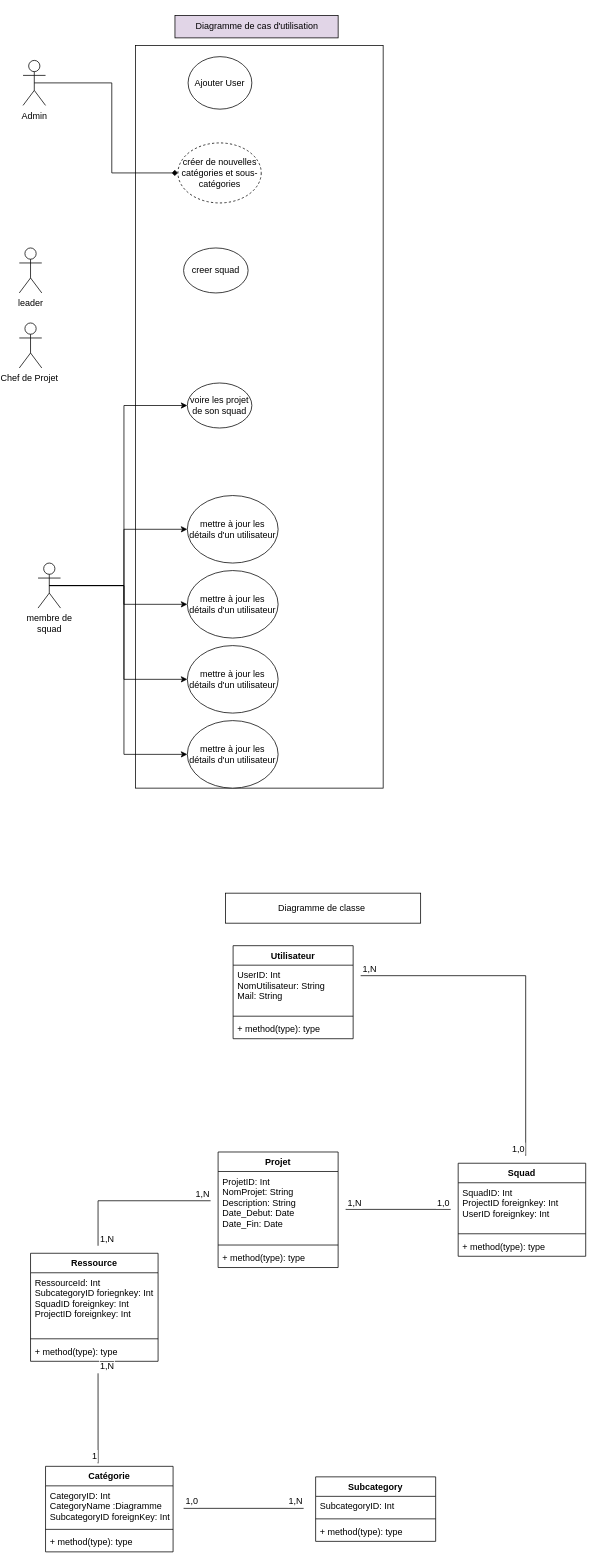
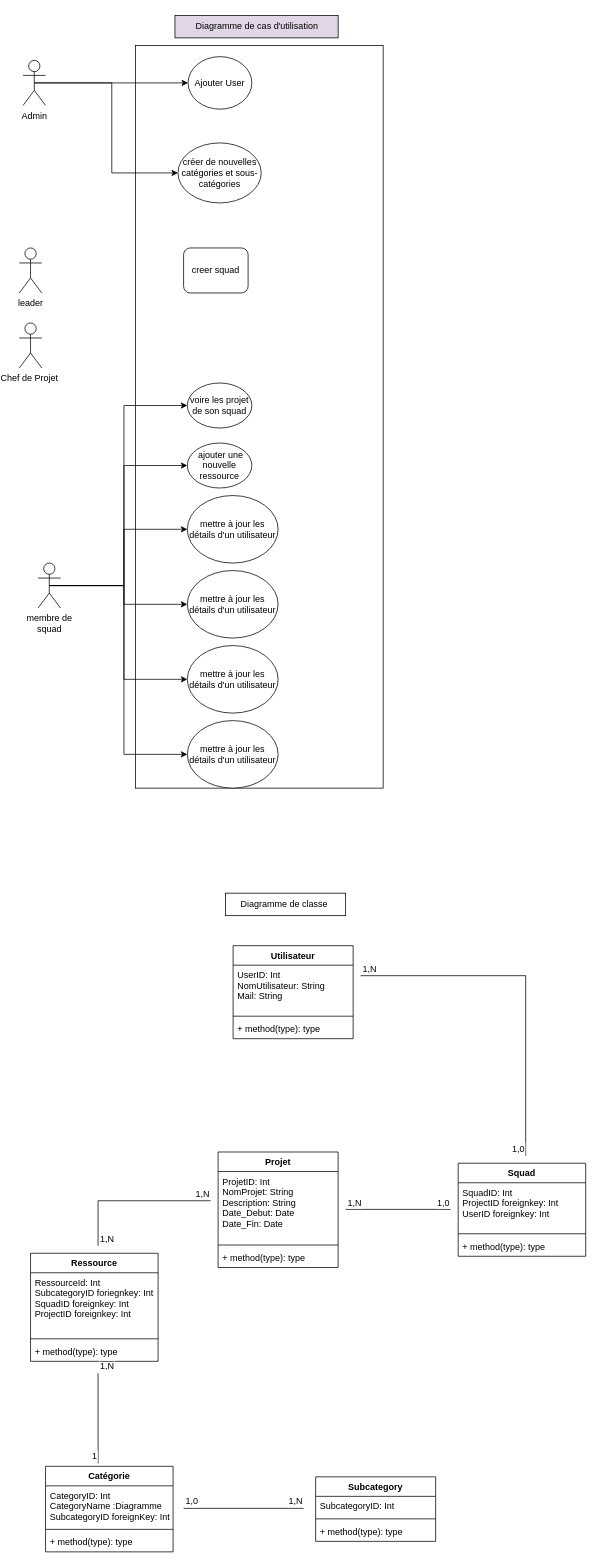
  <mxCell id="0" />
  <mxCell id="1" parent="0" />
  <mxCell id="2" value="" style="rounded=0;whiteSpace=wrap;html=1;fillColor=default;gradientColor=none;" parent="1" vertex="1"><mxGeometry x="175" y="60" width="330" height="990" as="geometry" /></mxCell>
- <mxCell id="4" style="edgeStyle=orthogonalEdgeStyle;rounded=0;orthogonalLoop=1;jettySize=auto;html=1;exitX=0.5;exitY=0.5;exitDx=0;exitDy=0;exitPerimeter=0;entryX=0;entryY=0.5;entryDx=0;entryDy=0;endArrow=diamond;" parent="1" source="5" target="20" edge="1"><mxGeometry relative="1" as="geometry" /></mxCell>
+ <mxCell id="3" style="edgeStyle=orthogonalEdgeStyle;rounded=0;orthogonalLoop=1;jettySize=auto;html=1;exitX=0.5;exitY=0.5;exitDx=0;exitDy=0;exitPerimeter=0;entryX=0;entryY=0.5;entryDx=0;entryDy=0;" parent="1" source="5" target="6" edge="1"><mxGeometry relative="1" as="geometry" /></mxCell>
+ <mxCell id="4" style="edgeStyle=orthogonalEdgeStyle;rounded=0;orthogonalLoop=1;jettySize=auto;html=1;exitX=0.5;exitY=0.5;exitDx=0;exitDy=0;exitPerimeter=0;entryX=0;entryY=0.5;entryDx=0;entryDy=0;" parent="1" source="5" target="20" edge="1"><mxGeometry relative="1" as="geometry" /></mxCell>
  <mxCell id="5" value="Admin" style="shape=umlActor;verticalLabelPosition=bottom;verticalAlign=top;html=1;outlineConnect=0;" parent="1" vertex="1"><mxGeometry x="25" y="80" width="30" height="60" as="geometry" /></mxCell>
  <mxCell id="6" value="Ajouter User" style="ellipse;whiteSpace=wrap;html=1;fillColor=default;gradientColor=none;" parent="1" vertex="1"><mxGeometry x="245" y="75" width="85" height="70" as="geometry" /></mxCell>
- <mxCell id="7" value="creer squad" style="ellipse;whiteSpace=wrap;html=1;fillColor=default;gradientColor=none;" parent="1" vertex="1"><mxGeometry x="239" y="330" width="86" height="60" as="geometry" /></mxCell>
+ <mxCell id="7" value="creer squad" style="whiteSpace=wrap;html=1;fillColor=default;gradientColor=none;rounded=1;" parent="1" vertex="1"><mxGeometry x="239" y="330" width="86" height="60" as="geometry" /></mxCell>
  <mxCell id="8" value="leader" style="shape=umlActor;verticalLabelPosition=bottom;verticalAlign=top;html=1;fillColor=default;gradientColor=none;" parent="1" vertex="1"><mxGeometry x="20" y="330" width="30" height="60" as="geometry" /></mxCell>
  <mxCell id="9" value="Chef de Projet&amp;nbsp;" style="shape=umlActor;verticalLabelPosition=bottom;verticalAlign=top;html=1;fillColor=default;gradientColor=none;" parent="1" vertex="1"><mxGeometry x="20" y="430" width="30" height="60" as="geometry" /></mxCell>
  <mxCell id="10" value="voire les projet de son squad" style="ellipse;whiteSpace=wrap;html=1;fillColor=default;gradientColor=none;" parent="1" vertex="1"><mxGeometry x="244" y="510" width="86" height="60" as="geometry" /></mxCell>
+ <mxCell id="11" style="edgeStyle=orthogonalEdgeStyle;rounded=0;orthogonalLoop=1;jettySize=auto;html=1;exitX=0.5;exitY=0.5;exitDx=0;exitDy=0;exitPerimeter=0;entryX=0;entryY=0.5;entryDx=0;entryDy=0;" parent="1" source="17" target="18" edge="1"><mxGeometry relative="1" as="geometry" /></mxCell>
  <mxCell id="12" style="edgeStyle=orthogonalEdgeStyle;rounded=0;orthogonalLoop=1;jettySize=auto;html=1;exitX=0.5;exitY=0.5;exitDx=0;exitDy=0;exitPerimeter=0;" parent="1" source="17" target="19" edge="1"><mxGeometry relative="1" as="geometry" /></mxCell>
  <mxCell id="13" style="edgeStyle=orthogonalEdgeStyle;rounded=0;orthogonalLoop=1;jettySize=auto;html=1;exitX=0.5;exitY=0.5;exitDx=0;exitDy=0;exitPerimeter=0;" parent="1" source="17" target="21" edge="1"><mxGeometry relative="1" as="geometry" /></mxCell>
  <mxCell id="14" style="edgeStyle=orthogonalEdgeStyle;rounded=0;orthogonalLoop=1;jettySize=auto;html=1;exitX=0.5;exitY=0.5;exitDx=0;exitDy=0;exitPerimeter=0;entryX=0;entryY=0.5;entryDx=0;entryDy=0;" parent="1" source="17" target="22" edge="1"><mxGeometry relative="1" as="geometry" /></mxCell>
  <mxCell id="15" style="edgeStyle=orthogonalEdgeStyle;rounded=0;orthogonalLoop=1;jettySize=auto;html=1;exitX=0.5;exitY=0.5;exitDx=0;exitDy=0;exitPerimeter=0;entryX=0;entryY=0.5;entryDx=0;entryDy=0;" parent="1" source="17" target="23" edge="1"><mxGeometry relative="1" as="geometry" /></mxCell>
  <mxCell id="16" style="edgeStyle=orthogonalEdgeStyle;rounded=0;orthogonalLoop=1;jettySize=auto;html=1;exitX=0.5;exitY=0.5;exitDx=0;exitDy=0;exitPerimeter=0;entryX=0;entryY=0.5;entryDx=0;entryDy=0;" parent="1" source="17" target="10" edge="1"><mxGeometry relative="1" as="geometry" /></mxCell>
  <mxCell id="17" value="membre de&lt;br&gt;squad" style="shape=umlActor;verticalLabelPosition=bottom;verticalAlign=top;html=1;fillColor=default;gradientColor=none;" parent="1" vertex="1"><mxGeometry x="45" y="750" width="30" height="60" as="geometry" /></mxCell>
+ <mxCell id="18" value="&amp;nbsp;ajouter une nouvelle ressource" style="ellipse;whiteSpace=wrap;html=1;fillColor=default;gradientColor=none;" parent="1" vertex="1"><mxGeometry x="244" y="590" width="86" height="60" as="geometry" /></mxCell>
  <mxCell id="19" value="mettre à jour les détails d'un utilisateur" style="ellipse;whiteSpace=wrap;html=1;fillColor=default;gradientColor=none;" parent="1" vertex="1"><mxGeometry x="244" y="660" width="121" height="90" as="geometry" /></mxCell>
- <mxCell id="20" value="créer de nouvelles catégories et sous-catégories" style="ellipse;whiteSpace=wrap;html=1;fillColor=default;gradientColor=none;dashed=1;" parent="1" vertex="1"><mxGeometry x="231.5" y="190" width="111" height="80" as="geometry" /></mxCell>
+ <mxCell id="20" value="créer de nouvelles catégories et sous-catégories" style="ellipse;whiteSpace=wrap;html=1;fillColor=default;gradientColor=none;" parent="1" vertex="1"><mxGeometry x="231.5" y="190" width="111" height="80" as="geometry" /></mxCell>
  <mxCell id="21" value="mettre à jour les détails d'un utilisateur" style="ellipse;whiteSpace=wrap;html=1;fillColor=default;gradientColor=none;" parent="1" vertex="1"><mxGeometry x="244" y="760" width="121" height="90" as="geometry" /></mxCell>
  <mxCell id="22" value="mettre à jour les détails d'un utilisateur" style="ellipse;whiteSpace=wrap;html=1;fillColor=default;gradientColor=none;" parent="1" vertex="1"><mxGeometry x="244" y="860" width="121" height="90" as="geometry" /></mxCell>
  <mxCell id="23" value="mettre à jour les détails d'un utilisateur" style="ellipse;whiteSpace=wrap;html=1;fillColor=default;gradientColor=none;" parent="1" vertex="1"><mxGeometry x="244" y="960" width="121" height="90" as="geometry" /></mxCell>
  <mxCell id="24" value="Diagramme de cas d'utilisation" style="rounded=0;whiteSpace=wrap;html=1;fillColor=#e1d5e7;" parent="1" vertex="1"><mxGeometry x="227.5" y="20" width="217.5" height="30" as="geometry" /></mxCell>
- <mxCell id="25" value="Diagramme de classe&amp;nbsp;" style="rounded=0;whiteSpace=wrap;html=1;" parent="1" vertex="1"><mxGeometry x="295" y="1190" width="260" height="40" as="geometry" /></mxCell>
+ <mxCell id="25" value="Diagramme de classe&amp;nbsp;" style="rounded=0;whiteSpace=wrap;html=1;" parent="1" vertex="1"><mxGeometry x="295" y="1190" width="160" height="30" as="geometry" /></mxCell>
  <mxCell id="26" value="Utilisateur" style="swimlane;fontStyle=1;align=center;verticalAlign=top;childLayout=stackLayout;horizontal=1;startSize=26;horizontalStack=0;resizeParent=1;resizeParentMax=0;resizeLast=0;collapsible=1;marginBottom=0;labelBackgroundColor=none;labelBorderColor=#ffffff;" parent="1" vertex="1"><mxGeometry x="305" y="1260" width="160" height="124" as="geometry" /></mxCell>
  <mxCell id="27" value="UserID: Int&#10;NomUtilisateur: String&#10;Mail: String&#10;&#10;" style="text;strokeColor=none;fillColor=none;align=left;verticalAlign=top;spacingLeft=4;spacingRight=4;overflow=hidden;rotatable=0;points=[[0,0.5],[1,0.5]];portConstraint=eastwest;" parent="26" vertex="1"><mxGeometry y="26" width="160" height="64" as="geometry" /></mxCell>
  <mxCell id="28" value="" style="line;strokeWidth=1;fillColor=none;align=left;verticalAlign=middle;spacingTop=-1;spacingLeft=3;spacingRight=3;rotatable=0;labelPosition=right;points=[];portConstraint=eastwest;strokeColor=inherit;labelBackgroundColor=none;labelBorderColor=#ffffff;" parent="26" vertex="1"><mxGeometry y="90" width="160" height="8" as="geometry" /></mxCell>
  <mxCell id="29" value="+ method(type): type" style="text;strokeColor=none;fillColor=none;align=left;verticalAlign=top;spacingLeft=4;spacingRight=4;overflow=hidden;rotatable=0;points=[[0,0.5],[1,0.5]];portConstraint=eastwest;" parent="26" vertex="1"><mxGeometry y="98" width="160" height="26" as="geometry" /></mxCell>
  <mxCell id="30" value="Projet" style="swimlane;fontStyle=1;align=center;verticalAlign=top;childLayout=stackLayout;horizontal=1;startSize=26;horizontalStack=0;resizeParent=1;resizeParentMax=0;resizeLast=0;collapsible=1;marginBottom=0;labelBackgroundColor=none;labelBorderColor=#ffffff;" parent="1" vertex="1"><mxGeometry x="285" y="1535" width="160" height="154" as="geometry" /></mxCell>
  <mxCell id="31" value="ProjetID: Int&#10;NomProjet: String&#10;Description: String&#10;Date_Debut: Date&#10;Date_Fin: Date&#10;&#10;" style="text;strokeColor=none;fillColor=none;align=left;verticalAlign=top;spacingLeft=4;spacingRight=4;overflow=hidden;rotatable=0;points=[[0,0.5],[1,0.5]];portConstraint=eastwest;" parent="30" vertex="1"><mxGeometry y="26" width="160" height="94" as="geometry" /></mxCell>
  <mxCell id="32" value="" style="line;strokeWidth=1;fillColor=none;align=left;verticalAlign=middle;spacingTop=-1;spacingLeft=3;spacingRight=3;rotatable=0;labelPosition=right;points=[];portConstraint=eastwest;strokeColor=inherit;labelBackgroundColor=none;labelBorderColor=#ffffff;" parent="30" vertex="1"><mxGeometry y="120" width="160" height="8" as="geometry" /></mxCell>
  <mxCell id="33" value="+ method(type): type" style="text;strokeColor=none;fillColor=none;align=left;verticalAlign=top;spacingLeft=4;spacingRight=4;overflow=hidden;rotatable=0;points=[[0,0.5],[1,0.5]];portConstraint=eastwest;" parent="30" vertex="1"><mxGeometry y="128" width="160" height="26" as="geometry" /></mxCell>
  <mxCell id="34" value="Ressource" style="swimlane;fontStyle=1;align=center;verticalAlign=top;childLayout=stackLayout;horizontal=1;startSize=26;horizontalStack=0;resizeParent=1;resizeParentMax=0;resizeLast=0;collapsible=1;marginBottom=0;labelBackgroundColor=none;labelBorderColor=#ffffff;" parent="1" vertex="1"><mxGeometry x="35" y="1670" width="170" height="144" as="geometry" /></mxCell>
  <mxCell id="35" value="RessourceId: Int&#10;SubcategoryID foriegnkey: Int&#10;SquadID foreignkey: Int&#10;ProjectID foreignkey: Int&#10;" style="text;strokeColor=none;fillColor=none;align=left;verticalAlign=top;spacingLeft=4;spacingRight=4;overflow=hidden;rotatable=0;points=[[0,0.5],[1,0.5]];portConstraint=eastwest;" parent="34" vertex="1"><mxGeometry y="26" width="170" height="84" as="geometry" /></mxCell>
  <mxCell id="36" value="" style="line;strokeWidth=1;fillColor=none;align=left;verticalAlign=middle;spacingTop=-1;spacingLeft=3;spacingRight=3;rotatable=0;labelPosition=right;points=[];portConstraint=eastwest;strokeColor=inherit;labelBackgroundColor=none;labelBorderColor=#ffffff;" parent="34" vertex="1"><mxGeometry y="110" width="170" height="8" as="geometry" /></mxCell>
  <mxCell id="37" value="+ method(type): type" style="text;strokeColor=none;fillColor=none;align=left;verticalAlign=top;spacingLeft=4;spacingRight=4;overflow=hidden;rotatable=0;points=[[0,0.5],[1,0.5]];portConstraint=eastwest;" parent="34" vertex="1"><mxGeometry y="118" width="170" height="26" as="geometry" /></mxCell>
  <mxCell id="38" value="Squad" style="swimlane;fontStyle=1;align=center;verticalAlign=top;childLayout=stackLayout;horizontal=1;startSize=26;horizontalStack=0;resizeParent=1;resizeParentMax=0;resizeLast=0;collapsible=1;marginBottom=0;labelBackgroundColor=none;labelBorderColor=#ffffff;" parent="1" vertex="1"><mxGeometry x="605" y="1550" width="170" height="124" as="geometry" /></mxCell>
  <mxCell id="39" value="SquadID: Int&#10;ProjectID foreignkey: Int&#10;UserID foreignkey: Int&#10;&#10;" style="text;strokeColor=none;fillColor=none;align=left;verticalAlign=top;spacingLeft=4;spacingRight=4;overflow=hidden;rotatable=0;points=[[0,0.5],[1,0.5]];portConstraint=eastwest;" parent="38" vertex="1"><mxGeometry y="26" width="170" height="64" as="geometry" /></mxCell>
  <mxCell id="40" value="" style="line;strokeWidth=1;fillColor=none;align=left;verticalAlign=middle;spacingTop=-1;spacingLeft=3;spacingRight=3;rotatable=0;labelPosition=right;points=[];portConstraint=eastwest;strokeColor=inherit;labelBackgroundColor=none;labelBorderColor=#ffffff;" parent="38" vertex="1"><mxGeometry y="90" width="170" height="8" as="geometry" /></mxCell>
  <mxCell id="41" value="+ method(type): type" style="text;strokeColor=none;fillColor=none;align=left;verticalAlign=top;spacingLeft=4;spacingRight=4;overflow=hidden;rotatable=0;points=[[0,0.5],[1,0.5]];portConstraint=eastwest;" parent="38" vertex="1"><mxGeometry y="98" width="170" height="26" as="geometry" /></mxCell>
  <mxCell id="42" value="Catégorie" style="swimlane;fontStyle=1;align=center;verticalAlign=top;childLayout=stackLayout;horizontal=1;startSize=26;horizontalStack=0;resizeParent=1;resizeParentMax=0;resizeLast=0;collapsible=1;marginBottom=0;labelBackgroundColor=none;labelBorderColor=#ffffff;" parent="1" vertex="1"><mxGeometry x="55" y="1954" width="170" height="114" as="geometry" /></mxCell>
  <mxCell id="43" value="CategoryID: Int&#10;CategoryName :Diagramme&#10;SubcategoryID foreignKey: Int&#10;" style="text;strokeColor=none;fillColor=none;align=left;verticalAlign=top;spacingLeft=4;spacingRight=4;overflow=hidden;rotatable=0;points=[[0,0.5],[1,0.5]];portConstraint=eastwest;" parent="42" vertex="1"><mxGeometry y="26" width="170" height="54" as="geometry" /></mxCell>
  <mxCell id="44" value="" style="line;strokeWidth=1;fillColor=none;align=left;verticalAlign=middle;spacingTop=-1;spacingLeft=3;spacingRight=3;rotatable=0;labelPosition=right;points=[];portConstraint=eastwest;strokeColor=inherit;labelBackgroundColor=none;labelBorderColor=#ffffff;" parent="42" vertex="1"><mxGeometry y="80" width="170" height="8" as="geometry" /></mxCell>
  <mxCell id="45" value="+ method(type): type" style="text;strokeColor=none;fillColor=none;align=left;verticalAlign=top;spacingLeft=4;spacingRight=4;overflow=hidden;rotatable=0;points=[[0,0.5],[1,0.5]];portConstraint=eastwest;" parent="42" vertex="1"><mxGeometry y="88" width="170" height="26" as="geometry" /></mxCell>
  <mxCell id="46" value="Subcategory" style="swimlane;fontStyle=1;align=center;verticalAlign=top;childLayout=stackLayout;horizontal=1;startSize=26;horizontalStack=0;resizeParent=1;resizeParentMax=0;resizeLast=0;collapsible=1;marginBottom=0;labelBackgroundColor=none;labelBorderColor=#ffffff;" parent="1" vertex="1"><mxGeometry x="415" y="1968" width="160" height="86" as="geometry" /></mxCell>
  <mxCell id="47" value="SubcategoryID: Int" style="text;strokeColor=none;fillColor=none;align=left;verticalAlign=top;spacingLeft=4;spacingRight=4;overflow=hidden;rotatable=0;points=[[0,0.5],[1,0.5]];portConstraint=eastwest;" parent="46" vertex="1"><mxGeometry y="26" width="160" height="26" as="geometry" /></mxCell>
  <mxCell id="48" value="" style="line;strokeWidth=1;fillColor=none;align=left;verticalAlign=middle;spacingTop=-1;spacingLeft=3;spacingRight=3;rotatable=0;labelPosition=right;points=[];portConstraint=eastwest;strokeColor=inherit;labelBackgroundColor=none;labelBorderColor=#ffffff;" parent="46" vertex="1"><mxGeometry y="52" width="160" height="8" as="geometry" /></mxCell>
  <mxCell id="49" value="+ method(type): type" style="text;strokeColor=none;fillColor=none;align=left;verticalAlign=top;spacingLeft=4;spacingRight=4;overflow=hidden;rotatable=0;points=[[0,0.5],[1,0.5]];portConstraint=eastwest;" parent="46" vertex="1"><mxGeometry y="60" width="160" height="26" as="geometry" /></mxCell>
  <mxCell id="50" value="" style="endArrow=none;html=1;rounded=0;" parent="1" edge="1"><mxGeometry relative="1" as="geometry"><mxPoint x="239" y="2010" as="sourcePoint" /><mxPoint x="399" y="2010" as="targetPoint" /></mxGeometry></mxCell>
  <mxCell id="51" value="1,0" style="resizable=0;html=1;align=left;verticalAlign=bottom;labelBackgroundColor=none;labelBorderColor=#ffffff;" parent="50" connectable="0" vertex="1"><mxGeometry x="-1" relative="1" as="geometry" /></mxCell>
  <mxCell id="52" value="1,N" style="resizable=0;html=1;align=right;verticalAlign=bottom;labelBackgroundColor=none;labelBorderColor=#ffffff;" parent="50" connectable="0" vertex="1"><mxGeometry x="1" relative="1" as="geometry" /></mxCell>
  <mxCell id="53" value="" style="endArrow=none;html=1;rounded=0;" parent="1" edge="1"><mxGeometry relative="1" as="geometry"><mxPoint x="455" y="1611.5" as="sourcePoint" /><mxPoint x="595" y="1611.5" as="targetPoint" /></mxGeometry></mxCell>
  <mxCell id="54" value="1,N" style="resizable=0;html=1;align=left;verticalAlign=bottom;labelBackgroundColor=none;labelBorderColor=#ffffff;" parent="53" connectable="0" vertex="1"><mxGeometry x="-1" relative="1" as="geometry" /></mxCell>
  <mxCell id="55" value="1,0" style="resizable=0;html=1;align=right;verticalAlign=bottom;labelBackgroundColor=none;labelBorderColor=#ffffff;" parent="53" connectable="0" vertex="1"><mxGeometry x="1" relative="1" as="geometry" /></mxCell>
  <mxCell id="56" value="" style="endArrow=none;html=1;rounded=0;" parent="1" edge="1"><mxGeometry relative="1" as="geometry"><mxPoint x="475" y="1300" as="sourcePoint" /><mxPoint x="695" y="1540" as="targetPoint" /><Array as="points"><mxPoint x="695" y="1300" /></Array></mxGeometry></mxCell>
  <mxCell id="57" value="1,N" style="resizable=0;html=1;align=left;verticalAlign=bottom;labelBackgroundColor=none;labelBorderColor=#ffffff;" parent="56" connectable="0" vertex="1"><mxGeometry x="-1" relative="1" as="geometry" /></mxCell>
  <mxCell id="58" value="1,0" style="resizable=0;html=1;align=right;verticalAlign=bottom;labelBackgroundColor=none;labelBorderColor=#ffffff;" parent="56" connectable="0" vertex="1"><mxGeometry x="1" relative="1" as="geometry" /></mxCell>
  <mxCell id="59" value="" style="endArrow=none;html=1;rounded=0;entryX=0.412;entryY=-0.035;entryDx=0;entryDy=0;entryPerimeter=0;" parent="1" edge="1" target="42"><mxGeometry relative="1" as="geometry"><mxPoint x="125" y="1830" as="sourcePoint" /><mxPoint x="475" y="1960" as="targetPoint" /></mxGeometry></mxCell>
  <mxCell id="60" value="1,N" style="resizable=0;html=1;align=left;verticalAlign=bottom;labelBackgroundColor=none;labelBorderColor=#ffffff;" parent="59" connectable="0" vertex="1"><mxGeometry x="-1" relative="1" as="geometry" /></mxCell>
  <mxCell id="61" value="1" style="resizable=0;html=1;align=right;verticalAlign=bottom;labelBackgroundColor=none;labelBorderColor=#ffffff;" parent="59" connectable="0" vertex="1"><mxGeometry x="1" relative="1" as="geometry" /></mxCell>
  <mxCell id="62" value="" style="endArrow=none;html=1;rounded=0;" parent="1" edge="1"><mxGeometry relative="1" as="geometry"><mxPoint x="125" y="1660" as="sourcePoint" /><mxPoint x="275" y="1600" as="targetPoint" /><Array as="points"><mxPoint x="125" y="1600" /></Array></mxGeometry></mxCell>
  <mxCell id="63" value="1,N" style="resizable=0;html=1;align=left;verticalAlign=bottom;labelBackgroundColor=none;labelBorderColor=#ffffff;" parent="62" connectable="0" vertex="1"><mxGeometry x="-1" relative="1" as="geometry" /></mxCell>
  <mxCell id="64" value="1,N" style="resizable=0;html=1;align=right;verticalAlign=bottom;labelBackgroundColor=none;labelBorderColor=#ffffff;" parent="62" connectable="0" vertex="1"><mxGeometry x="1" relative="1" as="geometry" /></mxCell>
